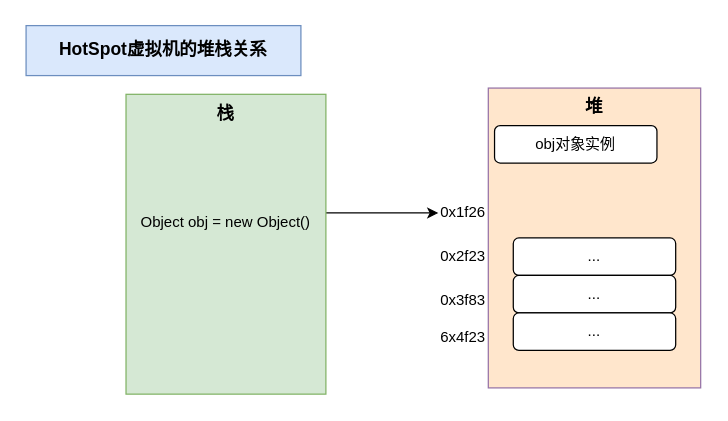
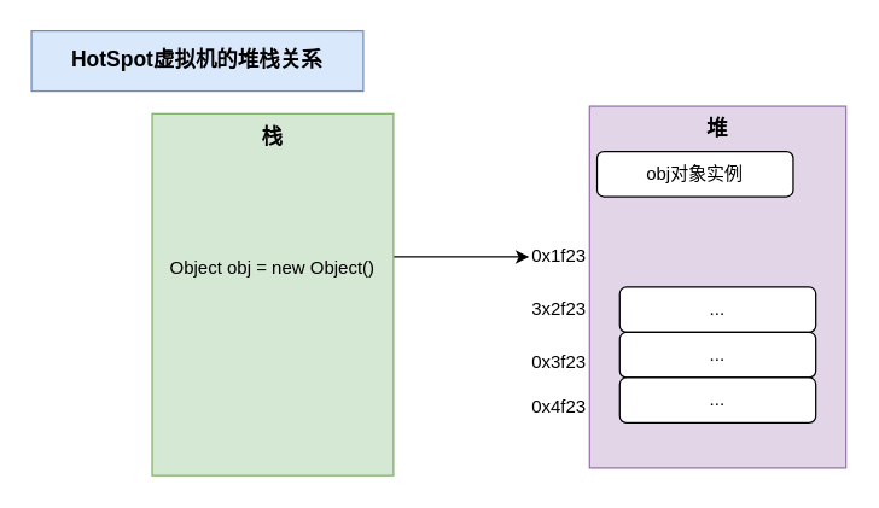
  <mxCell id="0" />
  <mxCell id="1" parent="0" />
  <mxCell id="2" value="&lt;b style=&quot;line-height: 130%&quot;&gt;&lt;font style=&quot;font-size: 14px&quot;&gt;HotSpot虚拟机的堆栈关系&lt;/font&gt;&lt;/b&gt;" style="rounded=0;whiteSpace=wrap;html=1;align=center;fillColor=#dae8fc;strokeColor=#6c8ebf;" parent="1" vertex="1"><mxGeometry x="20" y="20" width="220" height="40" as="geometry" /></mxCell>
  <mxCell id="3" style="edgeStyle=orthogonalEdgeStyle;rounded=0;orthogonalLoop=1;jettySize=auto;html=1;" parent="1" source="4" edge="1"><mxGeometry relative="1" as="geometry"><mxPoint x="350" y="170" as="targetPoint" /><Array as="points"><mxPoint x="350" y="170" /></Array></mxGeometry></mxCell>
  <mxCell id="4" value="&lt;b&gt;&lt;font style=&quot;font-size: 14px&quot;&gt;栈&lt;/font&gt;&lt;/b&gt;&lt;br&gt;&lt;br&gt;&lt;br&gt;&lt;br&gt;&lt;br&gt;&lt;br&gt;Object obj = new Object()" style="rounded=0;whiteSpace=wrap;html=1;align=center;verticalAlign=top;fillColor=#d5e8d4;strokeColor=#82b366;" parent="1" vertex="1"><mxGeometry x="100" y="75" width="160" height="240" as="geometry" /></mxCell>
- <mxCell id="5" value="&lt;span style=&quot;font-size: 14px&quot;&gt;&lt;b&gt;堆&lt;/b&gt;&lt;/span&gt;&lt;br&gt;&lt;br&gt;&lt;br&gt;&lt;br&gt;&lt;br&gt;&lt;br&gt;" style="rounded=0;whiteSpace=wrap;html=1;align=center;verticalAlign=top;fillColor=#ffe6cc;strokeColor=#9673a6;" parent="1" vertex="1"><mxGeometry x="390" y="70" width="170" height="240" as="geometry" /></mxCell>
+ <mxCell id="5" value="&lt;span style=&quot;font-size: 14px&quot;&gt;&lt;b&gt;堆&lt;/b&gt;&lt;/span&gt;&lt;br&gt;&lt;br&gt;&lt;br&gt;&lt;br&gt;&lt;br&gt;&lt;br&gt;" style="rounded=0;whiteSpace=wrap;html=1;align=center;verticalAlign=top;fillColor=#e1d5e7;strokeColor=#9673a6;" parent="1" vertex="1"><mxGeometry x="390" y="70" width="170" height="240" as="geometry" /></mxCell>
  <mxCell id="6" value="obj对象实例" style="rounded=1;whiteSpace=wrap;html=1;align=center;" parent="1" vertex="1"><mxGeometry x="395" y="100" width="130" height="30" as="geometry" /></mxCell>
  <mxCell id="7" value="..." style="rounded=1;whiteSpace=wrap;html=1;align=center;" parent="1" vertex="1"><mxGeometry x="410" y="190" width="130" height="30" as="geometry" /></mxCell>
  <mxCell id="8" value="..." style="rounded=1;whiteSpace=wrap;html=1;align=center;" parent="1" vertex="1"><mxGeometry x="410" y="220" width="130" height="30" as="geometry" /></mxCell>
  <mxCell id="9" value="..." style="rounded=1;whiteSpace=wrap;html=1;align=center;" parent="1" vertex="1"><mxGeometry x="410" y="250" width="130" height="30" as="geometry" /></mxCell>
- <mxCell id="10" value="0x1f26" style="text;html=1;strokeColor=none;fillColor=none;align=center;verticalAlign=middle;whiteSpace=wrap;overflow=hidden;" parent="1" vertex="1"><mxGeometry x="340" y="160" width="60" height="20" as="geometry" /></mxCell>
- <mxCell id="11" value="0x2f23" style="text;html=1;strokeColor=none;fillColor=none;align=center;verticalAlign=middle;whiteSpace=wrap;overflow=hidden;" parent="1" vertex="1"><mxGeometry x="340" y="195" width="60" height="20" as="geometry" /></mxCell>
- <mxCell id="12" value="0x3f83" style="text;html=1;strokeColor=none;fillColor=none;align=center;verticalAlign=middle;whiteSpace=wrap;overflow=hidden;" parent="1" vertex="1"><mxGeometry x="340" y="230" width="60" height="20" as="geometry" /></mxCell>
- <mxCell id="13" value="6x4f23" style="text;html=1;strokeColor=none;fillColor=none;align=center;verticalAlign=middle;whiteSpace=wrap;overflow=hidden;" parent="1" vertex="1"><mxGeometry x="340" y="260" width="60" height="20" as="geometry" /></mxCell>
+ <mxCell id="10" value="0x1f23" style="text;html=1;strokeColor=none;fillColor=none;align=center;verticalAlign=middle;whiteSpace=wrap;overflow=hidden;" parent="1" vertex="1"><mxGeometry x="340" y="160" width="60" height="20" as="geometry" /></mxCell>
+ <mxCell id="11" value="3x2f23" style="text;html=1;strokeColor=none;fillColor=none;align=center;verticalAlign=middle;whiteSpace=wrap;overflow=hidden;" parent="1" vertex="1"><mxGeometry x="340" y="195" width="60" height="20" as="geometry" /></mxCell>
+ <mxCell id="12" value="0x3f23" style="text;html=1;strokeColor=none;fillColor=none;align=center;verticalAlign=middle;whiteSpace=wrap;overflow=hidden;" parent="1" vertex="1"><mxGeometry x="340" y="230" width="60" height="20" as="geometry" /></mxCell>
+ <mxCell id="13" value="0x4f23" style="text;html=1;strokeColor=none;fillColor=none;align=center;verticalAlign=middle;whiteSpace=wrap;overflow=hidden;" parent="1" vertex="1"><mxGeometry x="340" y="260" width="60" height="20" as="geometry" /></mxCell>
